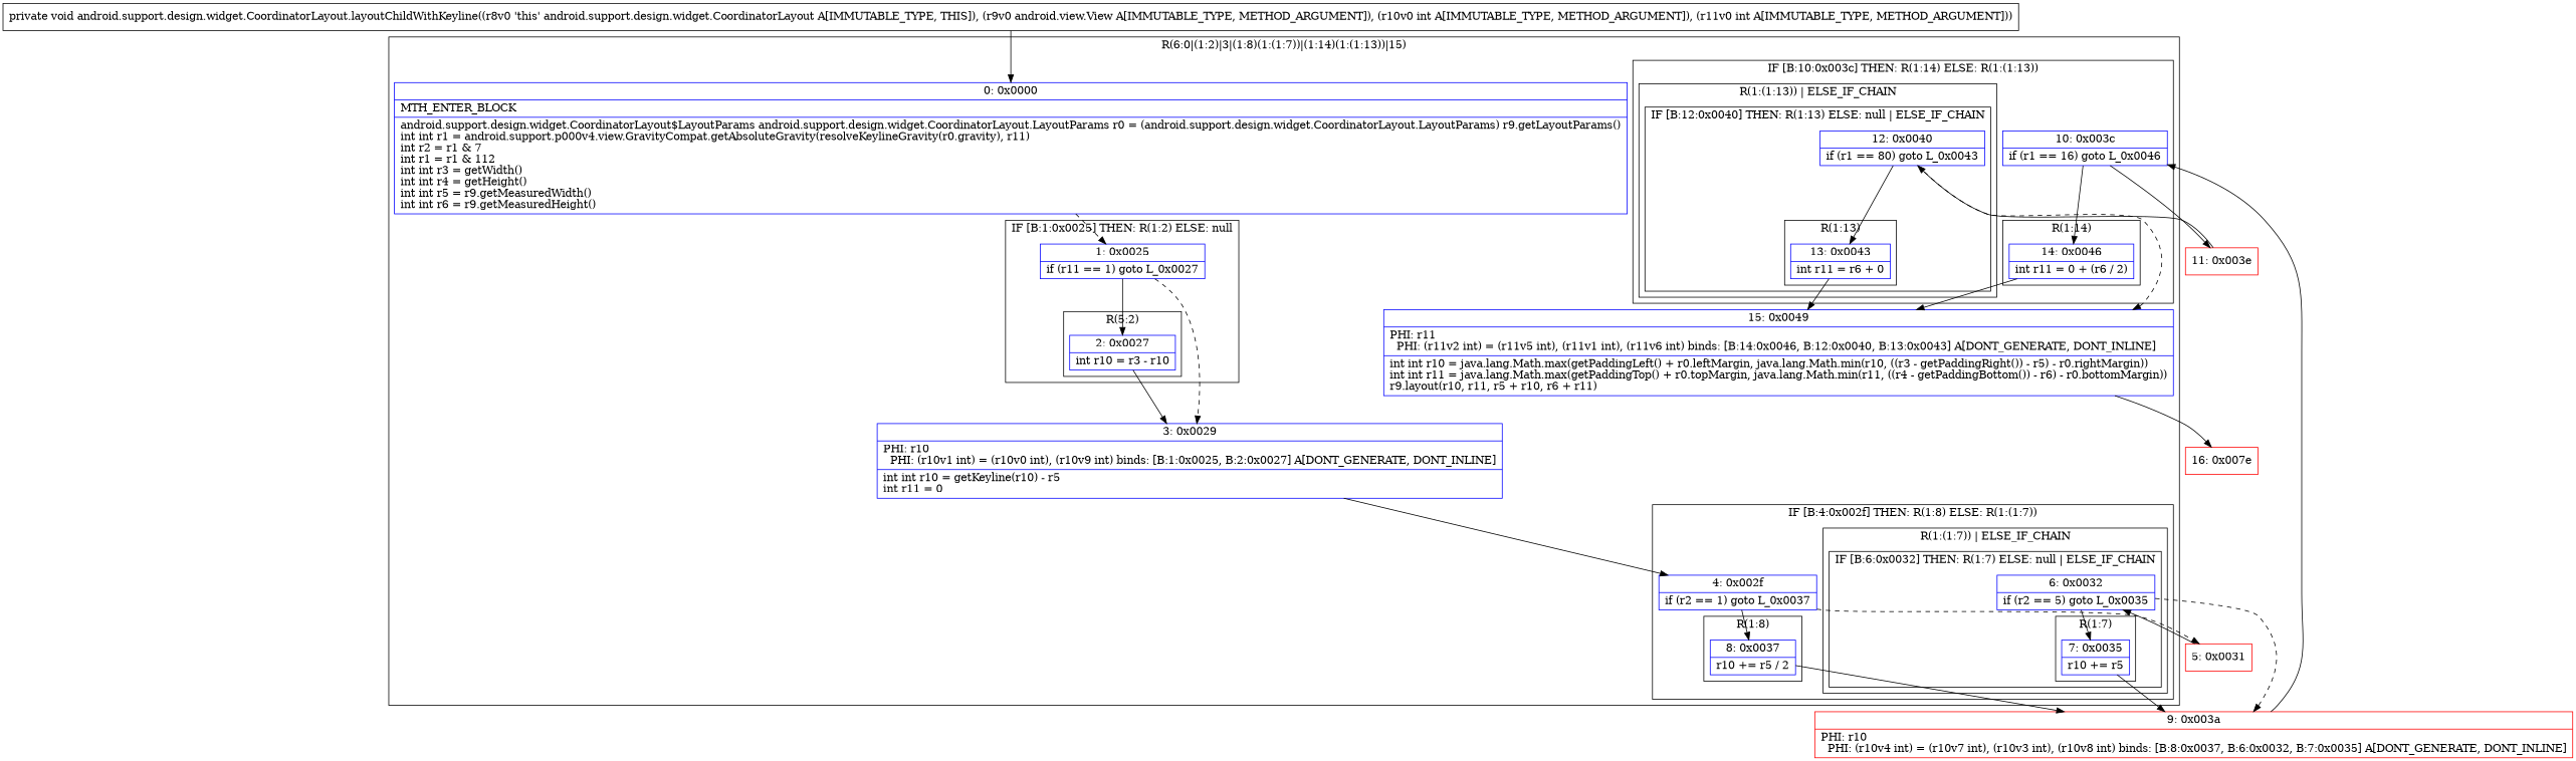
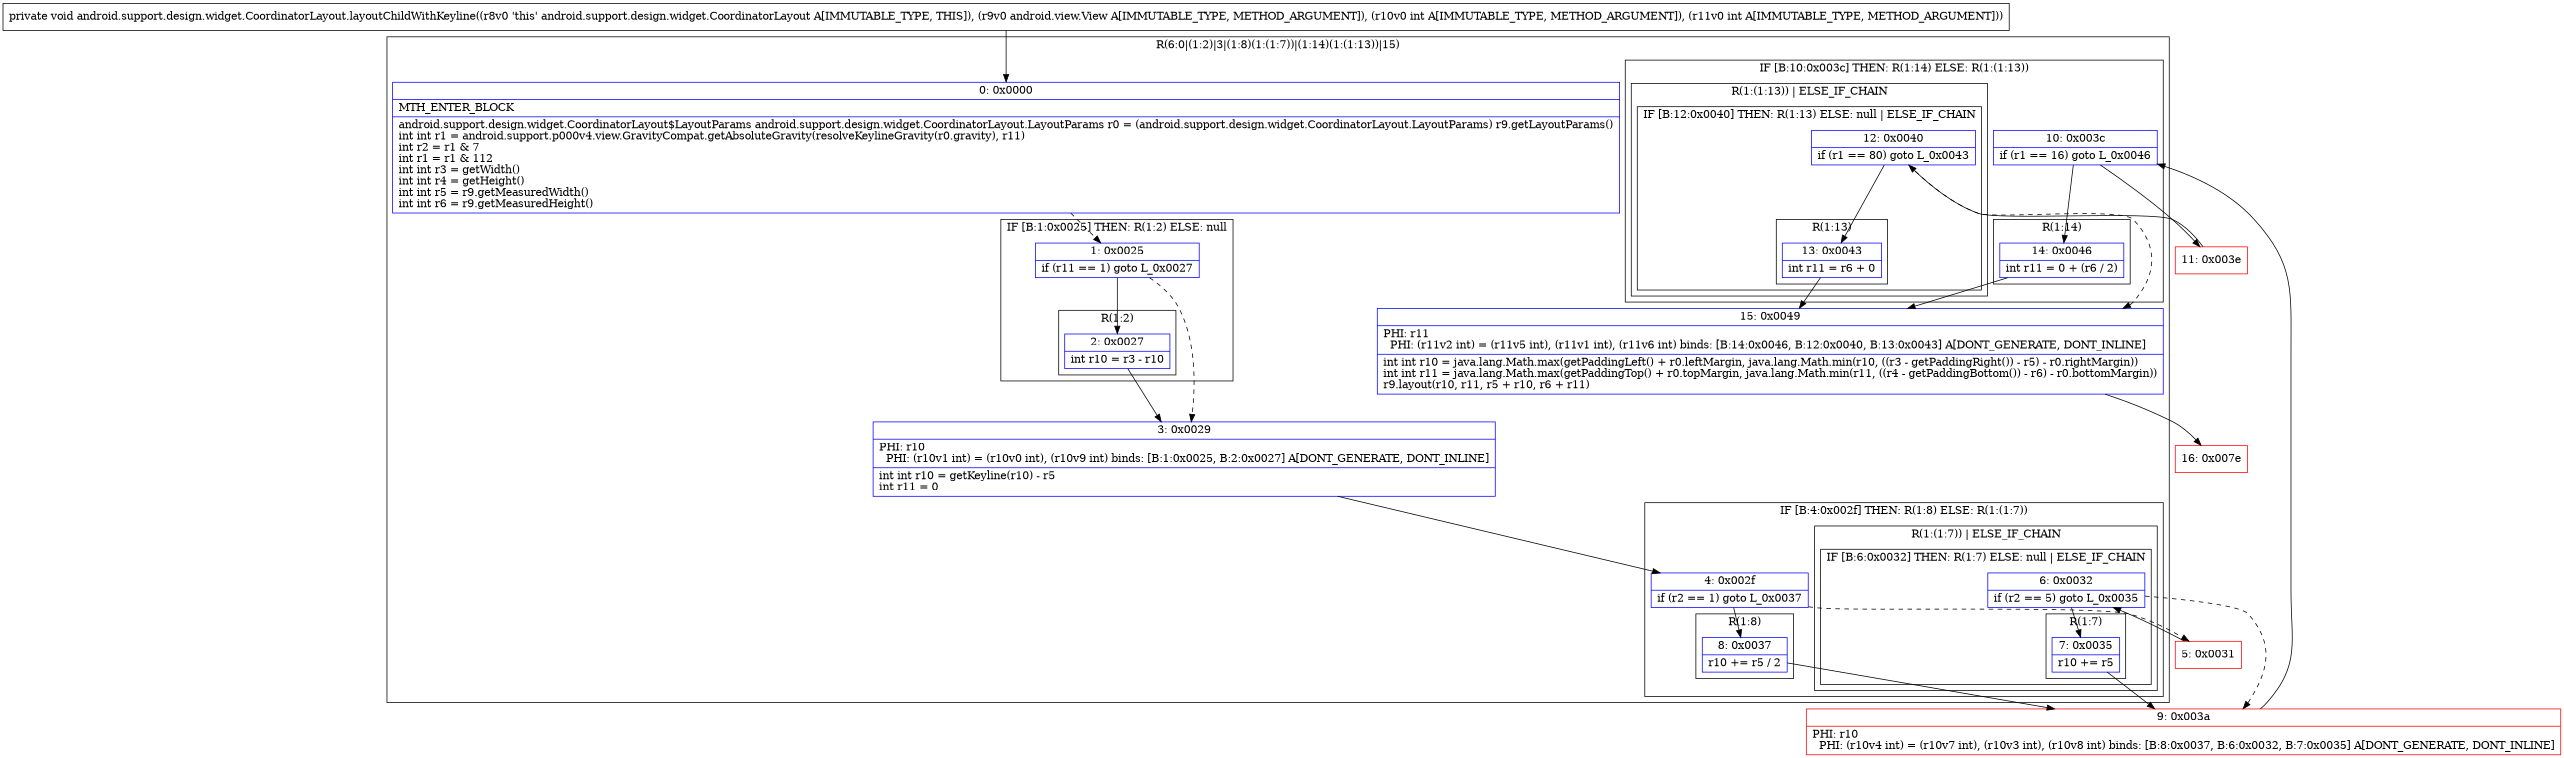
  digraph {
    node [color=blue shape=record]
    n1 [label="{2\:\ 0x0027|int r10 = r3 \- r10\l}"]
    n2 [label="{1\:\ 0x0025|if (r11 == 1) goto L_0x0027\l}"]
    n3 [label="{8\:\ 0x0037|r10 += r5 \/ 2\l}"]
    n4 [label="{7\:\ 0x0035|r10 += r5\l}"]
    n5 [label="{6\:\ 0x0032|if (r2 == 5) goto L_0x0035\l}"]
    n6 [label="{4\:\ 0x002f|if (r2 == 1) goto L_0x0037\l}"]
    n7 [label="{14\:\ 0x0046|int r11 = 0 + (r6 \/ 2)\l}"]
    n8 [label="{13\:\ 0x0043|int r11 = r6 + 0\l}"]
    n9 [label="{12\:\ 0x0040|if (r1 == 80) goto L_0x0043\l}"]
    n10 [label="{10\:\ 0x003c|if (r1 == 16) goto L_0x0046\l}"]
    n11 [label="{0\:\ 0x0000|MTH_ENTER_BLOCK\l|android.support.design.widget.CoordinatorLayout$LayoutParams android.support.design.widget.CoordinatorLayout.LayoutParams r0 = (android.support.design.widget.CoordinatorLayout.LayoutParams) r9.getLayoutParams()\lint int r1 = android.support.p000v4.view.GravityCompat.getAbsoluteGravity(resolveKeylineGravity(r0.gravity), r11)\lint r2 = r1 & 7\lint r1 = r1 & 112\lint int r3 = getWidth()\lint int r4 = getHeight()\lint int r5 = r9.getMeasuredWidth()\lint int r6 = r9.getMeasuredHeight()\l}"]
    n12 [label="{3\:\ 0x0029|PHI: r10 \l  PHI: (r10v1 int) = (r10v0 int), (r10v9 int) binds: [B:1:0x0025, B:2:0x0027] A[DONT_GENERATE, DONT_INLINE]\l|int int r10 = getKeyline(r10) \- r5\lint r11 = 0\l}"]
    n13 [label="{15\:\ 0x0049|PHI: r11 \l  PHI: (r11v2 int) = (r11v5 int), (r11v1 int), (r11v6 int) binds: [B:14:0x0046, B:12:0x0040, B:13:0x0043] A[DONT_GENERATE, DONT_INLINE]\l|int int r10 = java.lang.Math.max(getPaddingLeft() + r0.leftMargin, java.lang.Math.min(r10, ((r3 \- getPaddingRight()) \- r5) \- r0.rightMargin))\lint int r11 = java.lang.Math.max(getPaddingTop() + r0.topMargin, java.lang.Math.min(r11, ((r4 \- getPaddingBottom()) \- r6) \- r0.bottomMargin))\lr9.layout(r10, r11, r5 + r10, r6 + r11)\l}"]
    n14 [color=red label="{9\:\ 0x003a|PHI: r10 \l  PHI: (r10v4 int) = (r10v7 int), (r10v3 int), (r10v8 int) binds: [B:8:0x0037, B:6:0x0032, B:7:0x0035] A[DONT_GENERATE, DONT_INLINE]\l}"]
    n15 [color=red label="{5\:\ 0x0031}"]
    n16 [color=red label="{11\:\ 0x003e}"]
    n17 [color=red label="{16\:\ 0x007e}"]
    n18 [label="{private void android.support.design.widget.CoordinatorLayout.layoutChildWithKeyline((r8v0 'this' android.support.design.widget.CoordinatorLayout A[IMMUTABLE_TYPE, THIS]), (r9v0 android.view.View A[IMMUTABLE_TYPE, METHOD_ARGUMENT]), (r10v0 int A[IMMUTABLE_TYPE, METHOD_ARGUMENT]), (r11v0 int A[IMMUTABLE_TYPE, METHOD_ARGUMENT])) }" color=""]
    subgraph cluster_1 {
      label="R(6:0|(1:2)|3|(1:8)(1:(1:7))|(1:14)(1:(1:13))|15)"
      n11
      n12
      n13
      subgraph cluster_2 {
        label="IF [B:1:0x0025] THEN: R(1:2) ELSE: null"
        n2
        subgraph cluster_3 {
-         label="R(5:2)"
+         label="R(1:2)"
          n1
        }
      }
      subgraph cluster_4 {
        label="IF [B:4:0x002f] THEN: R(1:8) ELSE: R(1:(1:7))"
        n6
        subgraph cluster_5 {
          label="R(1:8)"
          n3
        }
        subgraph cluster_6 {
          label="R(1:(1:7)) | ELSE_IF_CHAIN\l"
          subgraph cluster_7 {
            label="IF [B:6:0x0032] THEN: R(1:7) ELSE: null | ELSE_IF_CHAIN\l"
            n5
            subgraph cluster_8 {
              label="R(1:7)"
              n4
            }
          }
        }
      }
      subgraph cluster_9 {
        label="IF [B:10:0x003c] THEN: R(1:14) ELSE: R(1:(1:13))"
        n10
        subgraph cluster_10 {
          label="R(1:14)"
          n7
        }
        subgraph cluster_11 {
          label="R(1:(1:13)) | ELSE_IF_CHAIN\l"
          subgraph cluster_12 {
            label="IF [B:12:0x0040] THEN: R(1:13) ELSE: null | ELSE_IF_CHAIN\l"
            n9
            subgraph cluster_13 {
              label="R(1:13)"
              n8
            }
          }
        }
      }
    }
    n1 -> n12
    n2 -> n1
    n2 -> n12 [style=dashed]
    n3 -> n14
    n4 -> n14
    n5 -> n4
    n5 -> n14 [style=dashed]
    n6 -> n3
    n6 -> n15 [style=dashed]
    n7 -> n13
    n8 -> n13
    n9 -> n8
    n9 -> n13 [style=dashed]
    n10 -> n7
    n10 -> n16 [style=solid]
    n11 -> n2 [style=dashed]
    n12 -> n6
    n13 -> n17
    n14 -> n10
    n15 -> n5
    n16 -> n9
    n18 -> n11
  }
